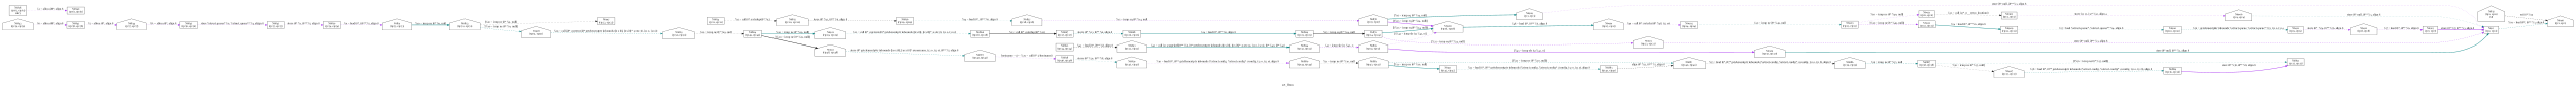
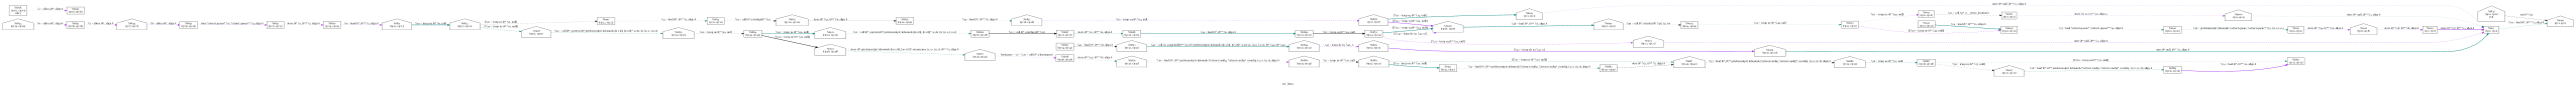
  digraph {
    fontname="Playfair Display"
    label=set_from
    rankdir=LR
    node [fontname="Playfair Display" shape=box]
    edge [color=teal fontname="Playfair Display" style=dotted]
    n1 [label="N6837\n(rp:0, ep:0)\nexit" shape=house]
    n2 [label="N6916\n(rp:1, ep:1)" shape=house]
    n3 [label="N6838\n(rp:62, ep:62)\nentry"]
    n4 [label="N6840\n(rp:61, ep:61)"]
    n5 [label="N6842\n(rp:59, ep:59)" shape=house]
    n6 [label="N6843\n(rp:58, ep:58)"]
    n7 [label="N6844\n(rp:57, ep:57)" shape=house]
    n8 [label="N6845\n(rp:56, ep:56)"]
    n9 [label="N6847\n(rp:55, ep:55)"]
    n10 [label="N6850\n(rp:54, ep:54)"]
    n11 [label="N6851\n(rp:53, ep:53)" shape=house]
    n12 [label="N6852\n(rp:52, ep:52)" shape=house]
    n13 [label="N6917\n(rp:22, ep:22)"]
    n14 [label="N6918\n(rp:51, ep:51)" shape=house]
    n15 [label="N6854\n(rp:21, ep:21)"]
    n16 [label="N6863\n(rp:50, ep:50)" shape=house]
    n17 [label="N6855\n(rp:20, ep:20)" shape=house]
    n18 [label="N6864\n(rp:49, ep:49)"]
    n19 [label="N6856\n(rp:19, ep:19)"]
    n20 [label="N6857\n(rp:18, ep:18)" shape=house]
    n21 [label="N6858\n(rp:17, ep:17)" shape=house]
    n22 [label="N6919\n(rp:3, ep:3)" shape=house]
    n23 [label="N6900\n(rp:16, ep:16)" shape=house]
    n24 [label="N6915\n(rp:2, ep:2)"]
    n25 [label="N6901\n(rp:15, ep:15)" shape=house]
    n26 [label="N6902\n(rp:14, ep:14)"]
    n27 [label="N6921\n(rp:29, ep:29)" shape=house]
    n28 [label="N6922\n(rp:48, ep:48)" shape=house]
    n29 [label="N6866\n(rp:28, ep:28)"]
    n30 [label="N6877\n(rp:47, ep:47)" shape=house]
    n31 [label="N6867\n(rp:27, ep:27)"]
    n32 [label="N6878\n(rp:46, ep:46)"]
    n33 [label="N6868\n(rp:26, ep:26)"]
    n34 [label="N6869\n(rp:25, ep:25)"]
    n35 [label="N6870\n(rp:24, ep:24)"]
    n36 [label="N6923\n(rp:23, ep:23)" shape=house]
    n37 [label="N6879\n(rp:45, ep:45)" shape=house]
    n38 [label="N6880\n(rp:44, ep:44)" shape=house]
    n39 [label="N6881\n(rp:43, ep:43)" shape=house]
    n40 [label="N6925\n(rp:42, ep:42)"]
    n41 [label="N6885\n(rp:40, ep:40)" shape=house]
    n42 [label="N6883\n(rp:41, ep:41)"]
    n43 [label="N6886\n(rp:39, ep:39)" shape=house]
    n44 [label="N6887\n(rp:38, ep:38)"]
    n45 [label="N6927\n(rp:37, ep:37)" shape=house]
    n46 [label="N6891\n(rp:35, ep:35)"]
    n47 [label="N6889\n(rp:36, ep:36)"]
    n48 [label="N6892\n(rp:34, ep:34)"]
    n49 [label="N6893\n(rp:33, ep:33)" shape=house]
    n50 [label="N6894\n(rp:32, ep:32)" shape=house]
    n51 [label="N6895\n(rp:31, ep:31)" shape=house]
    n52 [label="N6929\n(rp:30, ep:30)" shape=house]
    n53 [label="N6903\n(rp:13, ep:13)"]
    n54 [label="N6931\n(rp:6, ep:6)"]
    n55 [label="N6932\n(rp:12, ep:12)"]
    n56 [label="N6905\n(rp:5, ep:5)"]
    n57 [label="N6909\n(rp:11, ep:11)"]
    n58 [label="N6906\n(rp:4, ep:4)" shape=house]
    n59 [label="N6910\n(rp:10, ep:10)"]
    n60 [label="N6911\n(rp:9, ep:9)"]
    n61 [label="N6912\n(rp:8, ep:8)" shape=house]
    n62 [label="N6913\n(rp:7, ep:7)"]
    n1 -> n2 [color=black label="ret i8* %59" style=dashed]
    n3 -> n4 [color=purple label="%3 = alloca i8*, align 8"]
    n5 -> n6 [color=purple label="%6 = alloca i8*, align 8"]
    n6 -> n7 [color=purple label="%7 = alloca i8*, align 8"]
    n7 -> n8 [color=purple label="%8 = alloca i8*, align 8" style=dashed]
    n8 -> n9 [color=purple label="store %struct.queue* %0, %struct.queue** %4, align 8" style=dashed]
    n9 -> n10 [color=purple label="store i8* %1, i8** %5, align 8"]
    n10 -> n11 [color=purple label="%9 = load i8*, i8** %5, align 8" style=dashed]
    n11 -> n12 [label="%10 = icmp ne i8* %9, null" style=bold]
    n12 -> n13 [color=black label="[%10 = icmp ne i8* %9, null]"]
    n12 -> n14 [label="[!(%10 = icmp ne i8* %9, null)]" style=dashed]
+   n13 -> n15 [label="%12 = load i8*, i8** %5, align 8"]
    n14 -> n16 [label="%19 = call i8* @getenv(i8* getelementptr inbounds ([6 x i8], [6 x i8]* @.str.38, i32 0, i32 0))" style=dashed]
    n15 -> n17 [color=black label="%13 = call i8* @strdup(i8* %12)"]
    n16 -> n18 [color=black label="%20 = icmp ne i8* %19, null"]
    n17 -> n19 [color=black label="store i8* %13, i8** %6, align 8" style=dashed]
    n18 -> n27 [label="[%20 = icmp ne i8* %19, null]" style=bold]
    n18 -> n28 [color=black label="[!(%20 = icmp ne i8* %19, null)]" style=bold]
    n19 -> n20 [label="%14 = load i8*, i8** %6, align 8"]
    n20 -> n21 [color=purple label="%15 = icmp eq i8* %14, null" style=dashed]
    n21 -> n22 [label="[%15 = icmp eq i8* %14, null]" style=bold]
    n21 -> n23 [color=purple label="[!(%15 = icmp eq i8* %14, null)]" style=bold]
    n22 -> n24 [color=purple label="store i8* null, i8** %3, align 8"]
    n23 -> n25 [label="%48 = load i8*, i8** %6, align 8" style=bold]
    n24 -> n2 [label="%59 = load i8*, i8** %3, align 8" style=dashed]
-   n25 -> n26 [color=purple label="%49 = call i8* @strchr(i8* %48, i32 10)"]
+   n25 -> n26 [color=black label="%49 = call i8* @strchr(i8* %48, i32 10)"]
    n26 -> n53 [label="%50 = icmp ne i8* %49, null"]
    n27 -> n29 [label="%22 = call i8* @getenv(i8* getelementptr inbounds ([6 x i8], [6 x i8]* @.str.38, i32 0, i32 0))"]
    n28 -> n30 [label="store i8* getelementptr inbounds ([50 x i8], [50 x i8]* @username, i32 0, i32 0), i8** %7, align 8" style=dashed]
    n29 -> n31 [color=black label="%23 = call i8* @strdup(i8* %22)" style=bold]
    n30 -> n32 [color=purple label="hostname --@-- %29 = call i8* @hostname()"]
    n31 -> n33 [label="store i8* %23, i8** %6, align 8" style=dashed]
    n32 -> n37 [label="store i8* %29, i8** %8, align 8"]
    n33 -> n34 [label="%24 = load i8*, i8** %6, align 8" style=bold]
    n34 -> n35 [color=black label="%25 = icmp eq i8* %24, null" style=bold]
    n35 -> n23 [label="[!(%25 = icmp eq i8* %24, null)]" style=bold]
    n35 -> n36 [color=purple label="[%25 = icmp eq i8* %24, null]" style=dashed]
    n36 -> n24 [color=purple label="store i8* null, i8** %3, align 8" style=dashed]
    n37 -> n38 [color=purple label="%30 = load i8*, i8** getelementptr inbounds (%struct.config, %struct.config* @config, i32 0, i32 9), align 8"]
    n38 -> n39 [color=black label="%31 = icmp ne i8* %30, null"]
    n39 -> n40 [label="[%31 = icmp ne i8* %30, null]" style=bold]
    n39 -> n41 [label="[!(%31 = icmp ne i8* %30, null)]" style=dashed]
    n40 -> n42 [label="%33 = load i8*, i8** getelementptr inbounds (%struct.config, %struct.config* @config, i32 0, i32 9), align 8"]
    n41 -> n43 [color=black label="%35 = load i8*, i8** getelementptr inbounds (%struct.config, %struct.config* @config, i32 0, i32 8), align 8"]
-   n42 -> n41 [color=black label="align i8* %33, i8** %7, align 8" style=dashed]
+   n42 -> n41 [color=black label="store i8* %33, i8** %7, align 8" style=dashed]
    n43 -> n44 [label="%36 = icmp ne i8* %35, null" style=dashed]
    n44 -> n45 [color=black label="[%36 = icmp ne i8* %35, null]"]
    n44 -> n46 [label="[!(%36 = icmp ne i8* %35, null)]"]
    n45 -> n47 [label="%38 = load i8*, i8** getelementptr inbounds (%struct.config, %struct.config* @config, i32 0, i32 8), align 8" style=dashed]
-   n47 -> n46 [color=purple label="store i8* %38, i8** %8, align 8" style=bold]
+   n47 -> n46 [color=purple label="%54 = load i8*, i8** %6, align 8" style=bold]
    n48 -> n49 [color=black label="%41 = load i8*, i8** %8, align 8" style=dashed]
    n49 -> n50 [label="%42 = call i32 @asprintf(i8** %6, i8* getelementptr inbounds ([6 x i8], [6 x i8]* @.str.39, i32 0, i32 0), i8* %40, i8* %41)" style=bold]
    n50 -> n51 [color=purple label="%43 = icmp sle i32 %42, 0" style=dashed]
    n51 -> n23 [color=purple label="[!(%43 = icmp sle i32 %42, 0)]"]
    n51 -> n52 [color=purple label="[%43 = icmp sle i32 %42, 0]" style=bold]
    n52 -> n24 [label="store i8* null, i8** %3, align 8" style=bold]
    n53 -> n54 [color=purple label="[%50 = icmp ne i8* %49, null]"]
-   n53 -> n55 [color=purple label="[!(%50 = icmp ne i8* %49, null)]" style=dashed]
+   n53 -> n57 [color=purple label="[!(%50 = icmp ne i8* %49, null)]" style=dashed]
    n54 -> n56 [color=black label="%52 = call i32* @__errno_location()"]
    n55 -> n57 [label="%54 = load i8*, i8** %6, align 8" style=bold]
    n56 -> n58 [color=purple label="store i32 22, i32* %52, align 4"]
    n57 -> n59 [label="%55 = load %struct.queue*, %struct.queue** %4, align 8"]
    n58 -> n24 [label="store i8* null, i8** %3, align 8"]
    n59 -> n60 [label="%56 = getelementptr inbounds %struct.queue, %struct.queue* %55, i32 0, i32 4" style=dashed]
    n60 -> n61 [color=purple label="store i8* %54, i8** %56, align 8" style=dashed]
-   n61 -> n62 [color=purple label="%57 = load i8*, i8** %6, align 8" style=dashed]
+   n61 -> n62 [color=purple label="store i8* %38, i8** %8, align 8" style=dashed]
    n62 -> n24 [color=purple label="store i8* %57, i8** %3, align 8" style=bold]
  }
